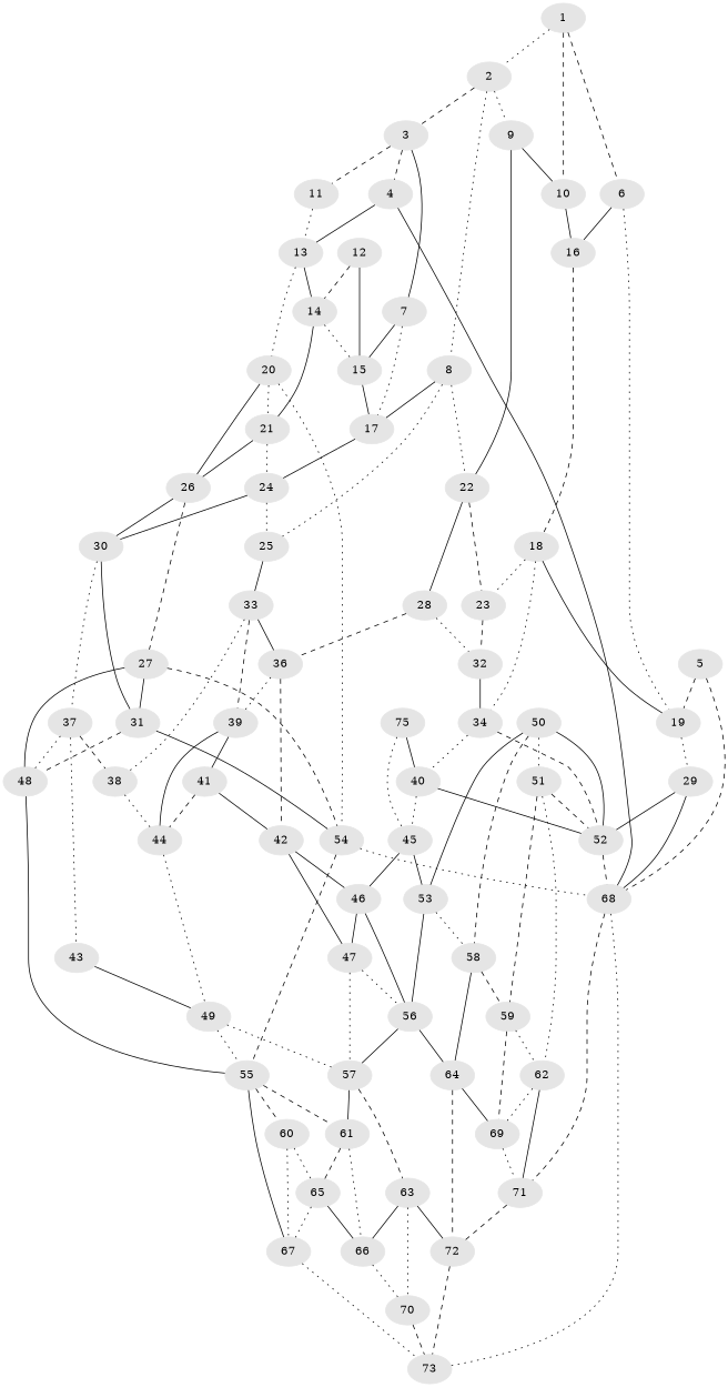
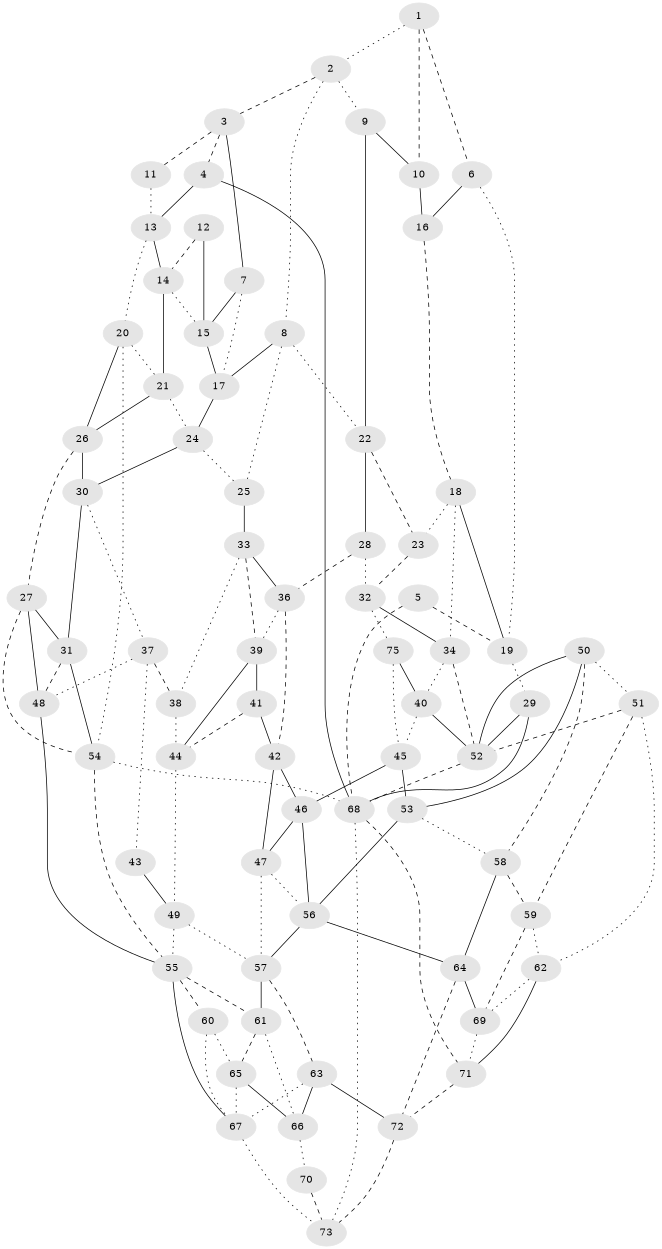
  graph {
    node [color=gray90 style=filled]
    edge [style=solid weight=1.0]
    1
    2
    6
    10
    3
    8
    9
    19
    16
    4
    7
    11
    17
    22
    25
    13
    68
    15
    14
    20
    71
    73
    5
    29
    18
    24
    23
    28
    33
    12
    21
    26
    54
    34
    30
    32
    52
    40
    27
    55
    36
    n42 [label=75]
    31
    37
    38
    39
    48
    42
    43
    45
    44
    41
    46
    53
    47
    49
    56
    57
    58
    64
    61
    63
    60
    67
    50
    51
    59
    62
    69
    65
    66
    72
    70
    1 -- 2 [style=dotted]
    1 -- 6 [style=dashed]
    1 -- 10 [style=dashed]
    2 -- 3 [style=dashed]
    2 -- 8 [style=dotted]
    2 -- 9 [style=dotted]
    6 -- 19 [style=dotted]
    6 -- 16
    10 -- 16 [weight=2.0]
    3 -- 4 [style=dashed]
    3 -- 7
    3 -- 11 [style=dashed]
    8 -- 17
    8 -- 22 [style=dotted]
    8 -- 25 [style=dotted]
    9 -- 10
    9 -- 22
    19 -- 29 [style=dotted]
    16 -- 18 [style=dashed]
    4 -- 13
    4 -- 68
    7 -- 17 [style=dotted]
    7 -- 15
    11 -- 13 [style=dotted]
    17 -- 24
    22 -- 23 [style=dashed]
    22 -- 28
    25 -- 33
    13 -- 14
    13 -- 20 [style=dotted]
    68 -- 71 [style=dashed]
    68 -- 73 [style=dotted]
    15 -- 17
    14 -- 15 [style=dotted]
    14 -- 21
    20 -- 21 [style=dotted]
    20 -- 26
    20 -- 54 [style=dotted]
    71 -- 72 [style=dashed]
    5 -- 19 [style=dashed]
    5 -- 68 [style=dashed]
    29 -- 68
    29 -- 52
    18 -- 19
    18 -- 23 [style=dotted]
    18 -- 34 [style=dotted]
    24 -- 25 [style=dotted]
    24 -- 30
    23 -- 32 [style=dashed]
    28 -- 32 [style=dotted]
    28 -- 36 [style=dashed]
    33 -- 36
    33 -- 38 [style=dotted]
    33 -- 39 [style=dashed]
    12 -- 15
    12 -- 14 [style=dashed]
    21 -- 24 [style=dotted]
    21 -- 26
    26 -- 30
    26 -- 27 [style=dashed]
    54 -- 68 [style=dotted weight=2.0]
    54 -- 55 [style=dashed]
    34 -- 52 [style=dashed]
    34 -- 40 [style=dotted]
    30 -- 31
    30 -- 37 [style=dotted]
    32 -- 34
+   32 -- n42 [style=dotted]
    52 -- 68 [style=dashed]
    40 -- 52
    40 -- 45 [style=dotted]
    27 -- 54 [style=dashed]
    27 -- 31
    27 -- 48
    55 -- 61 [style=dashed]
    55 -- 60 [style=dashed]
    55 -- 67
    36 -- 39 [style=dotted]
    36 -- 42 [style=dashed]
    n42 -- 40
    n42 -- 45 [style=dotted]
    31 -- 54
    31 -- 48 [style=dashed]
    37 -- 38 [style=dashed]
    37 -- 48 [style=dotted]
    37 -- 43 [style=dotted]
    38 -- 44 [style=dotted weight=2.0]
    39 -- 44
    39 -- 41
    48 -- 55
    42 -- 46
    42 -- 47
    43 -- 49
    45 -- 46
    45 -- 53
    44 -- 49 [style=dotted]
    41 -- 42
    41 -- 44 [style=dashed]
    46 -- 47
    46 -- 56
    53 -- 56 [weight=2.0]
    53 -- 58 [style=dotted]
    47 -- 56 [style=dotted]
    47 -- 57 [style=dotted]
    49 -- 55 [style=dotted]
    49 -- 57 [style=dotted]
    56 -- 57
    56 -- 64
    57 -- 61
    57 -- 63 [style=dashed]
    58 -- 64
    58 -- 59 [style=dashed]
    64 -- 69
    64 -- 72 [style=dashed]
    61 -- 65 [style=dashed]
    61 -- 66 [style=dotted]
    63 -- 66
    63 -- 72
-   63 -- 70 [style=dotted]
+   63 -- 67 [style=dotted]
    60 -- 67 [style=dotted]
    60 -- 65 [style=dotted]
    67 -- 73 [style=dotted]
    50 -- 52
    50 -- 53
    50 -- 58 [style=dashed]
    50 -- 51 [style=dotted]
    51 -- 52 [style=dashed]
    51 -- 59 [style=dashed]
    51 -- 62 [style=dotted]
    59 -- 62 [style=dotted]
    59 -- 69 [style=dashed]
    62 -- 71
    62 -- 69 [style=dotted]
    69 -- 71 [style=dotted]
    65 -- 67 [style=dotted]
    65 -- 66
    66 -- 70 [style=dotted]
    72 -- 73 [style=dashed]
    70 -- 73 [style=dashed]
  }
